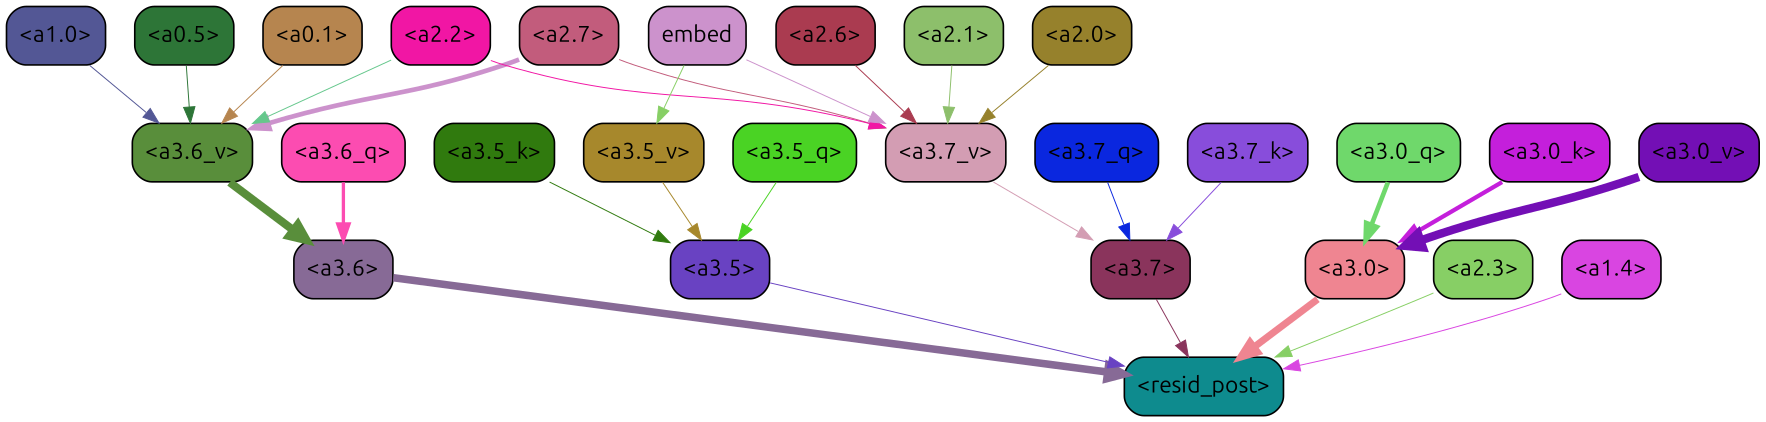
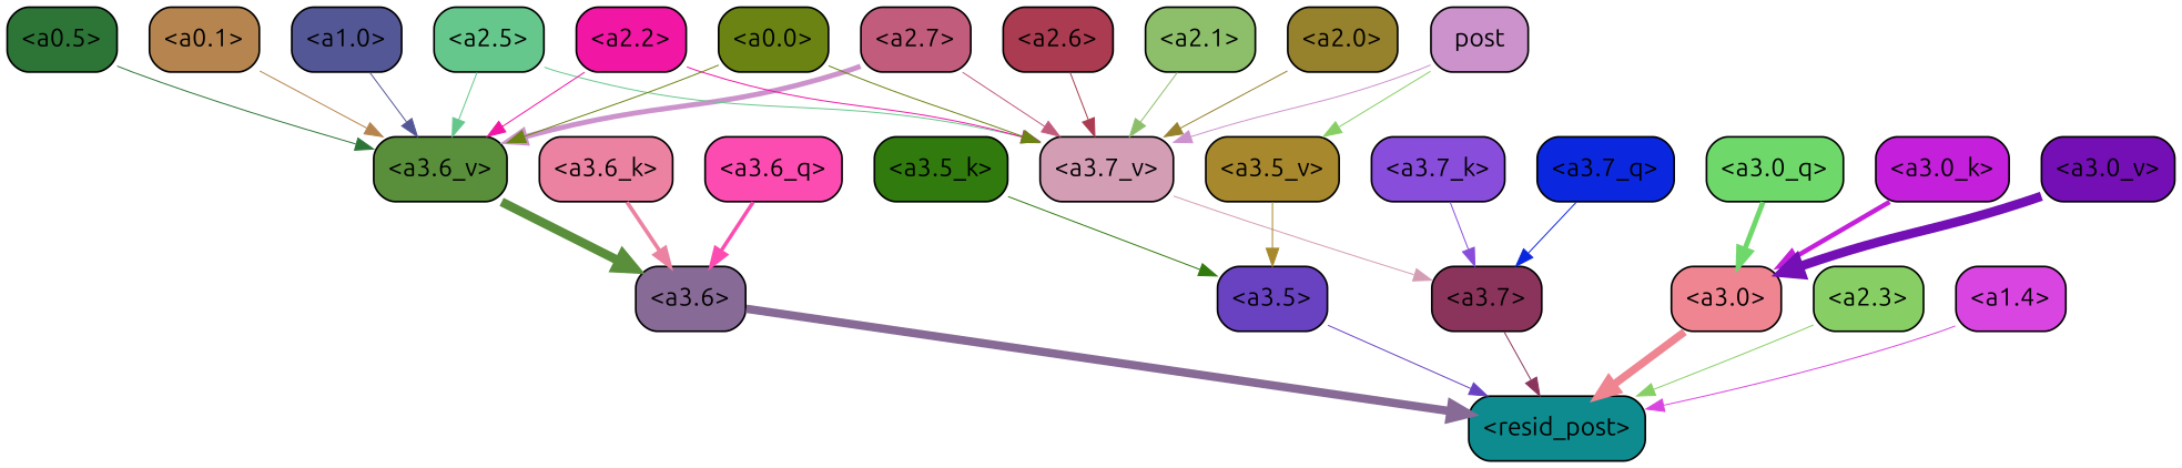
  strict digraph {
    fontname=Ubuntu
    splines=true
    node [color=black fontname=Ubuntu shape=box style="filled, rounded"]
    edge [color="#87cf65" fontname=Ubuntu penwidth=0.6]
    "<a3.7>" [fillcolor="#8a345c"]
    "<resid_post>" [fillcolor="#0e8b8e"]
    "<a3.6>" [fillcolor="#876a96"]
    "<a3.5>" [fillcolor="#6942c2"]
    "<a3.0>" [fillcolor="#ef8591"]
    "<a2.3>" [fillcolor="#87cf65"]
    "<a3.7_v>" [fillcolor="#d39db3"]
    "<a1.4>" [fillcolor="#d945e1"]
    "<a3.7_q>" [fillcolor="#0a27df"]
    "<a3.6_q>" [fillcolor="#fc4cb1"]
-   "<a3.5_q>" [fillcolor="#4ad324"]
    "<a3.0_q>" [fillcolor="#6fd86b"]
    "<a3.7_k>" [fillcolor="#884ddb"]
+   "<a3.6_k>" [fillcolor="#eb82a1"]
    "<a3.5_k>" [fillcolor="#307a0e"]
    "<a3.0_k>" [fillcolor="#c41fdb"]
    "<a3.6_v>" [fillcolor="#598e3b"]
    "<a3.5_v>" [fillcolor="#a7882c"]
    "<a3.0_v>" [fillcolor="#730fb5"]
    "<a2.7>" [fillcolor="#c25c7c"]
    "<a2.6>" [fillcolor="#aa3b50"]
+   "<a2.5>" [fillcolor="#65c78c"]
    "<a2.2>" [fillcolor="#f116a4"]
    "<a2.1>" [fillcolor="#8dbf6b"]
    "<a2.0>" [fillcolor="#96812c"]
-   embed [fillcolor="#cc92cc"]
+   "<a0.0>" [fillcolor="#6a8312"]
+   embed [fillcolor="#cc92cc" label=post]
    "<a1.0>" [fillcolor="#535795"]
    "<a0.5>" [fillcolor="#2d7537"]
    "<a0.1>" [fillcolor="#b6854f"]
    "<a3.7>" -> "<resid_post>" [color="#8a345c"]
    "<a3.6>" -> "<resid_post>" [color="#876a96" penwidth=4.648244500160217]
    "<a3.5>" -> "<resid_post>" [color="#6942c2"]
    "<a3.0>" -> "<resid_post>" [color="#ef8591" penwidth=4.3288813829422]
    "<a2.3>" -> "<resid_post>"
    "<a3.7_v>" -> "<a3.7>" [color="#d39db3"]
    "<a1.4>" -> "<resid_post>" [color="#d945e1"]
    "<a3.7_q>" -> "<a3.7>" [color="#0a27df"]
    "<a3.6_q>" -> "<a3.6>" [color="#fc4cb1" penwidth=2.03758105635643]
-   "<a3.5_q>" -> "<a3.5>" [color="#4ad324"]
    "<a3.0_q>" -> "<a3.0>" [color="#6fd86b" penwidth=2.8638100624084473]
    "<a3.7_k>" -> "<a3.7>" [color="#884ddb"]
+   "<a3.6_k>" -> "<a3.6>" [color="#eb82a1" penwidth=2.174198240041733]
    "<a3.5_k>" -> "<a3.5>" [color="#307a0e"]
    "<a3.0_k>" -> "<a3.0>" [color="#c41fdb" penwidth=2.6274144649505615]
    "<a3.6_v>" -> "<a3.6>" [color="#598e3b" penwidth=5.002329230308533]
    "<a3.5_v>" -> "<a3.5>" [color="#a7882c"]
    "<a3.0_v>" -> "<a3.0>" [color="#730fb5" penwidth=5.188832879066467]
    "<a2.7>" -> "<a3.7_v>" [color="#c25c7c"]
    "<a2.7>" -> "<a3.6_v>" [color="#cc92cc" penwidth=2.882729172706604]
    "<a2.6>" -> "<a3.7_v>" [color="#aa3b50"]
+   "<a2.5>" -> "<a3.7_v>" [color="#65c78c"]
+   "<a2.5>" -> "<a3.6_v>" [color="#65c78c"]
    "<a2.2>" -> "<a3.7_v>" [color="#f116a4"]
-   "<a2.2>" -> "<a3.6_v>" [color="#65c78c"]
+   "<a2.2>" -> "<a3.6_v>" [color="#f116a4"]
    "<a2.1>" -> "<a3.7_v>" [color="#8dbf6b"]
    "<a2.0>" -> "<a3.7_v>" [color="#96812c"]
+   "<a0.0>" -> "<a3.7_v>" [color="#6a8312"]
+   "<a0.0>" -> "<a3.6_v>" [color="#6a8312"]
    embed -> "<a3.7_v>" [color="#cc92cc"]
    embed -> "<a3.5_v>"
    "<a1.0>" -> "<a3.6_v>" [color="#535795"]
    "<a0.5>" -> "<a3.6_v>" [color="#2d7537"]
    "<a0.1>" -> "<a3.6_v>" [color="#b6854f"]
  }
